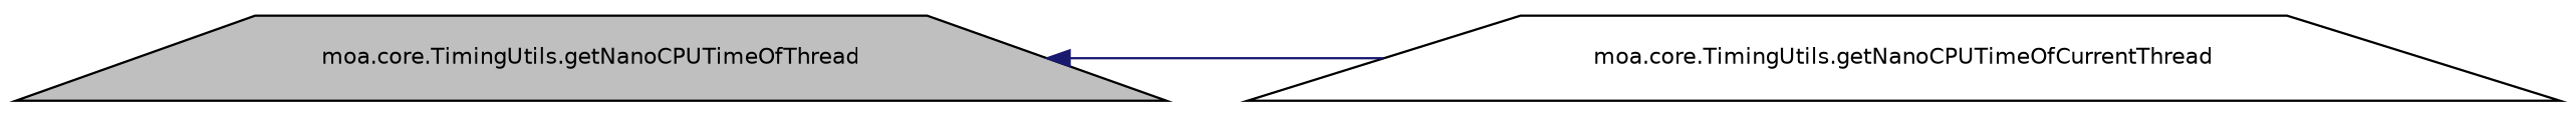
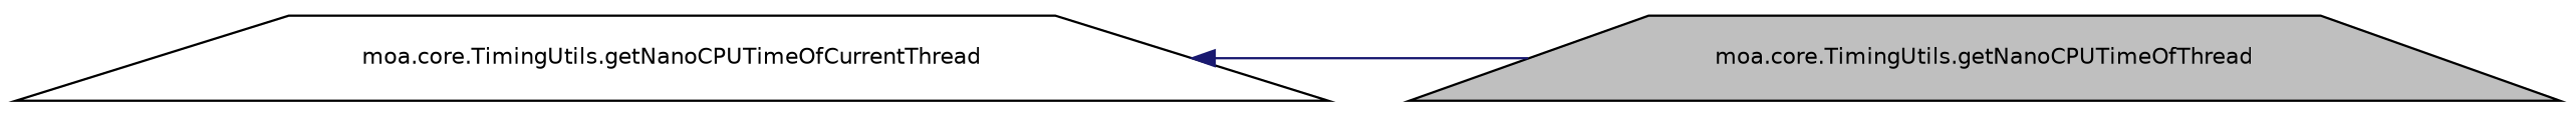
  digraph {
    rankdir=LR
    node [color=black fontname=Helvetica fontsize=10 shape=trapezium style=filled]
    n1 [fillcolor=grey75 fontcolor=black height=0.2 label="moa.core.TimingUtils.getNanoCPUTimeOfThread" width=0.4]
    n2 [fillcolor=white height=0.2 label="moa.core.TimingUtils.getNanoCPUTimeOfCurrentThread" width=0.4]
-   n1 -> n2 [color=midnightblue dir=back fontname=Helvetica fontsize=10 labelfontname=Helvetica labelfontsize=10 style=solid]
+   n2 -> n1 [color=midnightblue dir=back fontname=Helvetica fontsize=10 labelfontname=Helvetica labelfontsize=10 style=solid]
  }
